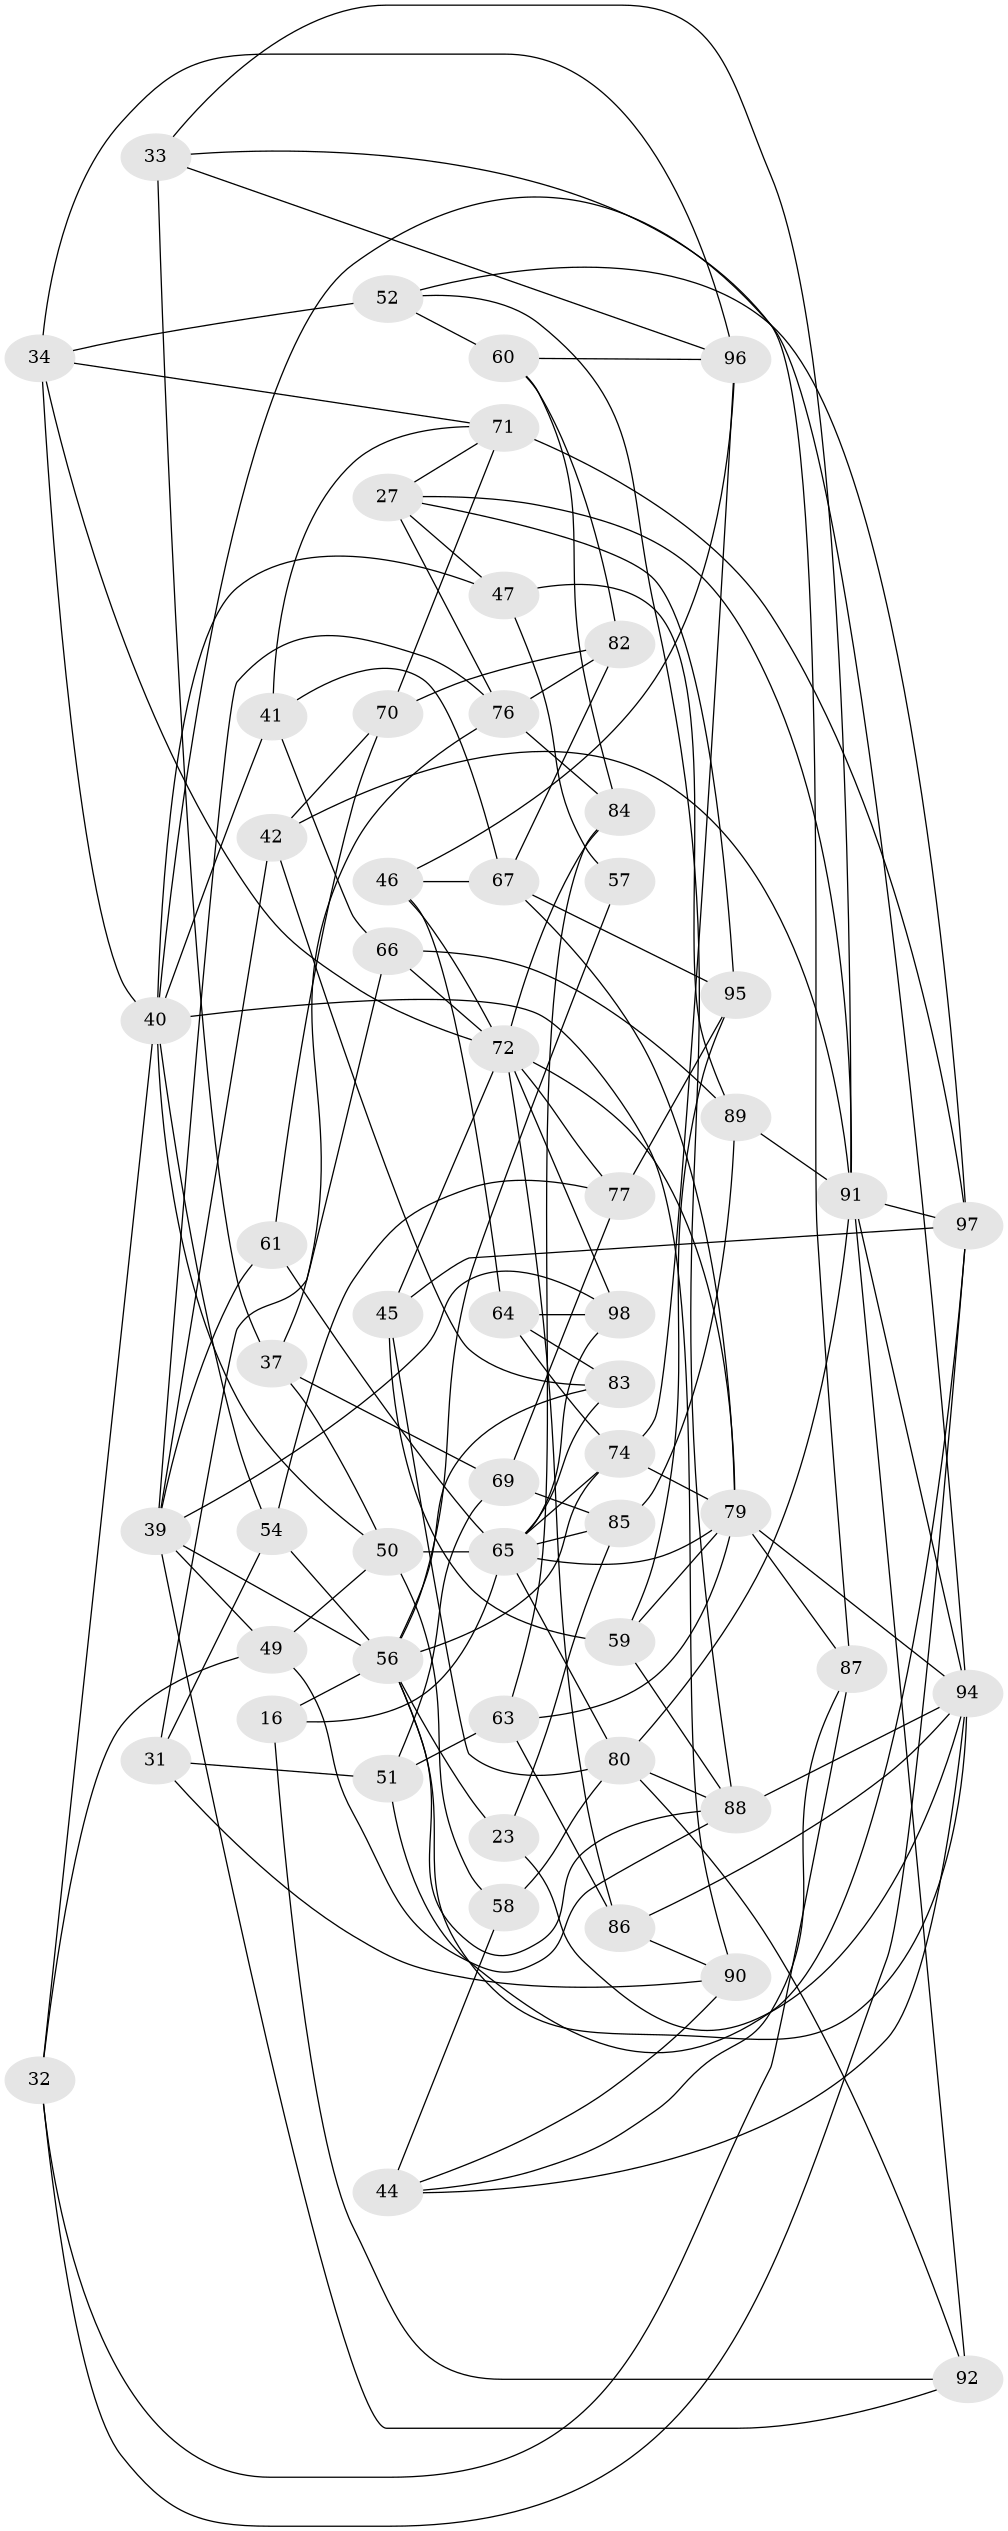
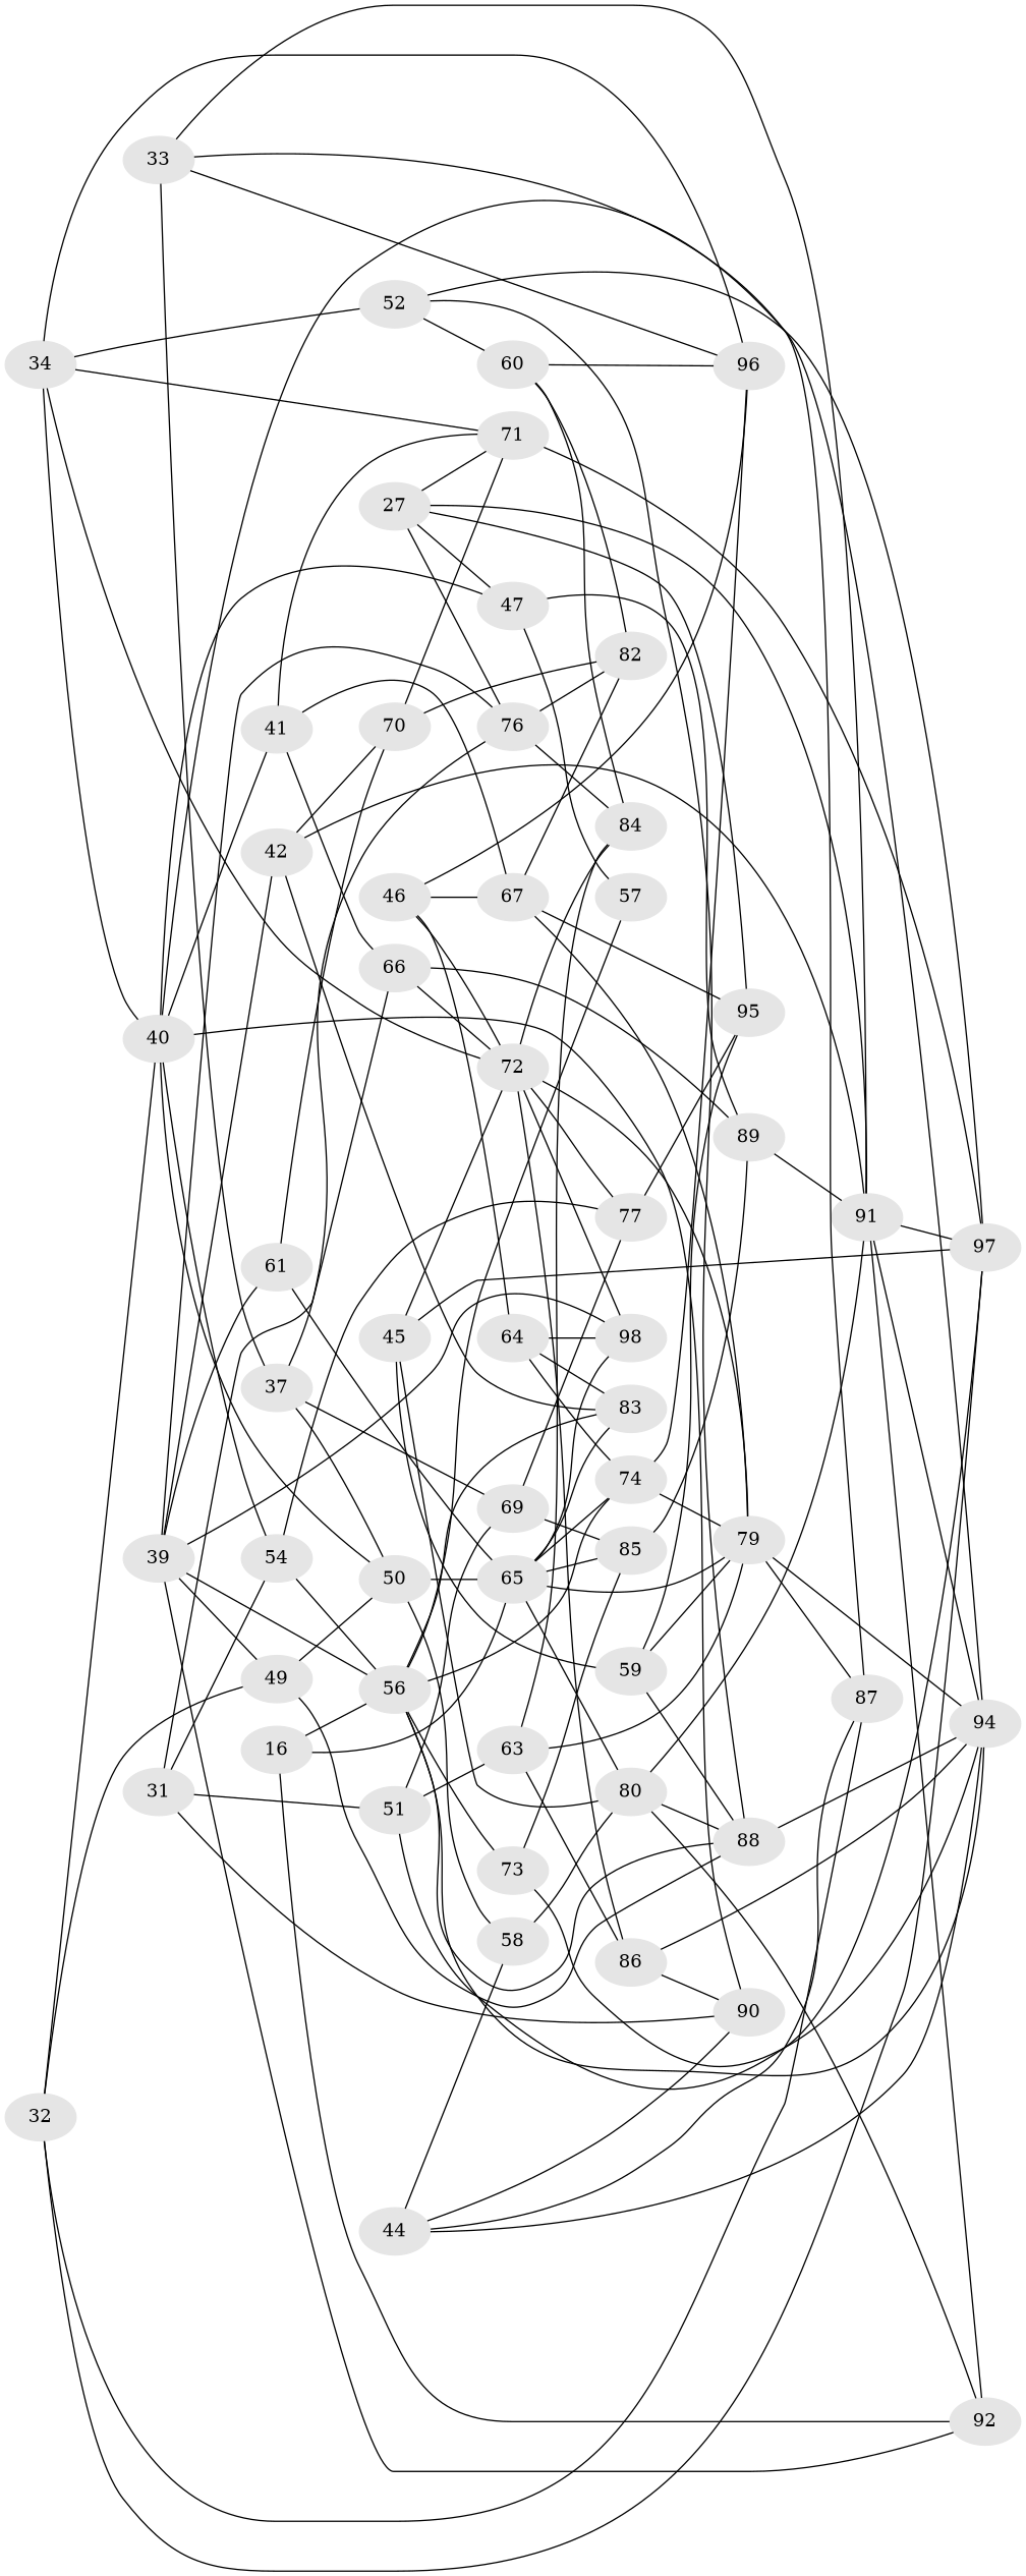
  graph {
    fontname="DejaVu Serif"
    rankdir=LR
    node [color=gray90 fontname="DejaVu Serif" style=filled]
    edge [fontname="DejaVu Serif"]
    27 [super="+2"]
    47
    71 [super="+55"]
    76 [super="+35"]
    91 [super="+20+68"]
    95
    57
    89
    97 [super="+30"]
    82
    84
    92 [super="+7"]
    94 [super="+19+75+93"]
    31
    51
    54
    66
    90
    69
    63
    56 [super="+18+28+43"]
    77
    72 [super="+4+23+8"]
    40 [super="+14+22"]
    50 [super="+25"]
    41
    32
    49
    87
    88 [super="+9+16"]
    33
    37
    96 [super="+3"]
    34 [super="+6"]
    52
    60
    98
    79 [super="+53"]
    86
    83
-   73 [label=23]
+   73
    74 [super="+62"]
    n43 [label=16]
    65 [super="+12+17+13"]
    80 [super="+5+10+38"]
    85
    58
    39 [super="+24"]
    42
    61
    70
    67 [super="+48"]
    44
    45
    59
    46
    64
    27 -- 47
    27 -- 71
    27 -- 76 [weight=2]
    27 -- 91
    27 -- 95
    47 -- 57
    47 -- 89
    71 -- 97
    76 -- 82
    76 -- 84
    91 -- 97
    91 -- 92
    91 -- 94 [weight=4]
    89 -- 91
    31 -- 51
    31 -- 54
    31 -- 66
    31 -- 90
    51 -- 97
    51 -- 69
    51 -- 63
    54 -- 56
    54 -- 77
    66 -- 89
    66 -- 72
    69 -- 77
    69 -- 85
    63 -- 84
    63 -- 79
    63 -- 86
    56 -- 57 [weight=2]
    56 -- 94
    56 -- 88 [weight=2]
    56 -- 83
    56 -- 73 [weight=2]
    56 -- 74
    77 -- 95
    72 -- 84
    72 -- 77
    72 -- 98
    72 -- 79 [weight=2]
    72 -- 86
    40 -- 47
    40 -- 94
    40 -- 54
    40 -- 90
    40 -- 50
    40 -- 41
    50 -- 65 [weight=2]
    50 -- 58
    41 -- 71
    41 -- 66
    41 -- 67
    32 -- 97
    32 -- 40
    32 -- 49
    32 -- 87
    49 -- 50
    49 -- 88
    88 -- 94 [weight=2]
    33 -- 91
    33 -- 87
    33 -- 37
    33 -- 96
    37 -- 76
    37 -- 69
    37 -- 50
    34 -- 71 [weight=2]
    34 -- 72
    34 -- 40
    34 -- 96
    34 -- 52
    52 -- 97
    52 -- 88
    52 -- 60
    60 -- 82
    60 -- 84
    60 -- 96
    79 -- 94
    79 -- 87
    86 -- 94
    86 -- 90
    73 -- 94
    73 -- 85
    74 -- 96 [weight=2]
    74 -- 79
    n43 -- 92 [weight=2]
    n43 -- 56
    n43 -- 65
    65 -- 98
    65 -- 79
    65 -- 83
    65 -- 74
    65 -- 80
    65 -- 85
    80 -- 91 [weight=2]
    80 -- 92
    80 -- 88
    85 -- 89
    58 -- 80 [weight=2]
    39 -- 76
    39 -- 92 [weight=2]
    39 -- 56
    39 -- 49
    39 -- 98
    39 -- 42
    39 -- 61
    42 -- 91
    42 -- 83
    42 -- 70
    61 -- 65
    61 -- 70
    70 -- 71
    70 -- 82
    67 -- 95
    67 -- 82
    67 -- 79 [weight=2]
    44 -- 94
    44 -- 90
    44 -- 87
    44 -- 58
    45 -- 97
    45 -- 72
    45 -- 80
    45 -- 59
    59 -- 95
    59 -- 88
    59 -- 79
    46 -- 72
    46 -- 96
    46 -- 67
    46 -- 64
    64 -- 98
    64 -- 83
    64 -- 74
  }
